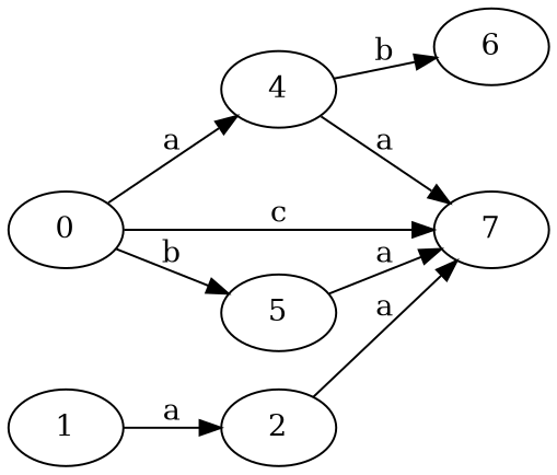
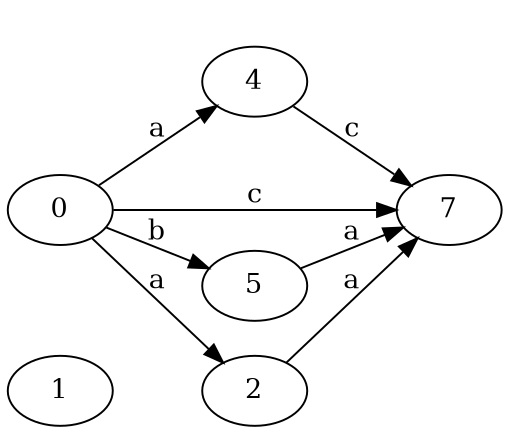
  strict digraph {
    rankdir=LR
    0
    2
    5
    7
    4
-   6
    1
-   1 -> 2 [label=a]
+   0 -> 2 [label=a]
    0 -> 5 [label=b]
    0 -> 7 [label=c]
    0 -> 4 [label=a]
    2 -> 7 [label=a]
    5 -> 7 [label=a]
-   4 -> 7 [label=a]
-   4 -> 6 [label=b]
+   4 -> 7 [label=c]
  }
